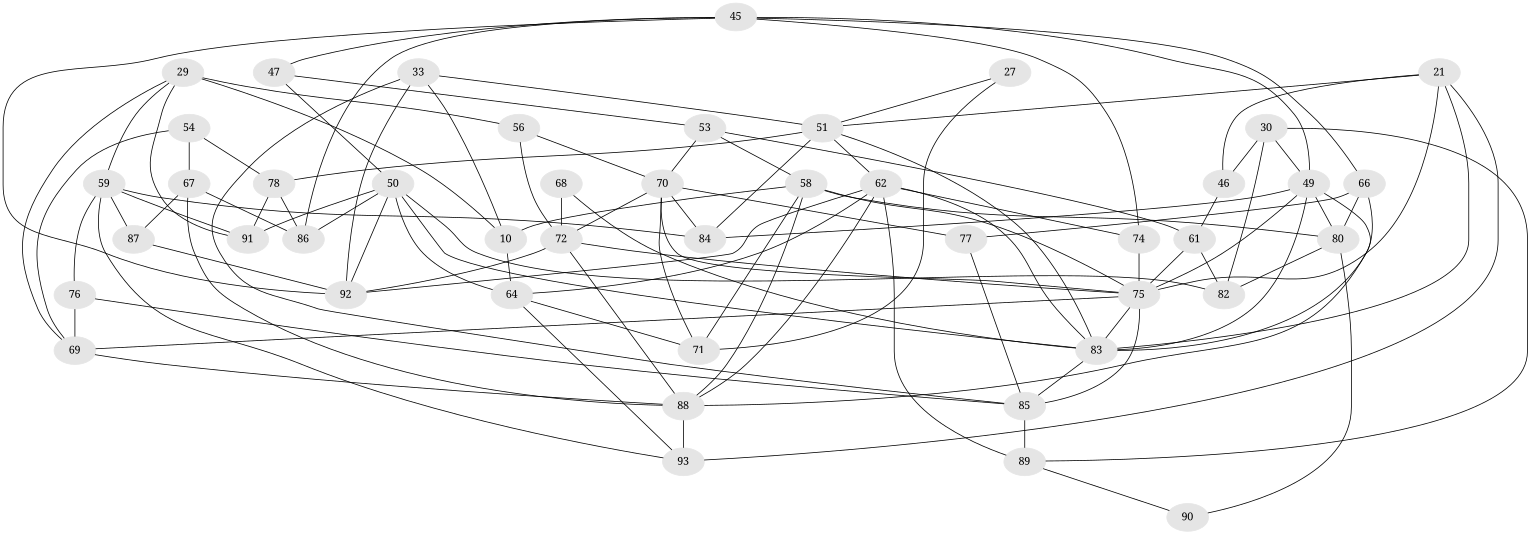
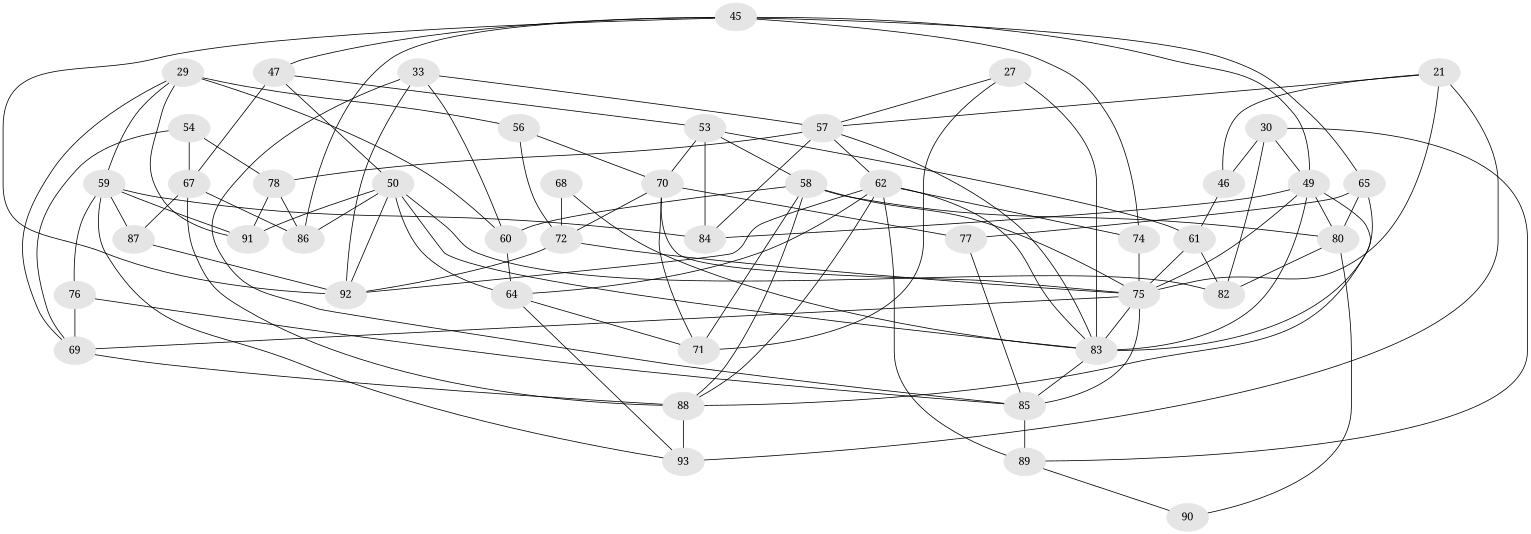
  graph {
    fontname="Noto Serif"
    node [color=gray90 fontname="Noto Serif" style=filled]
    edge [fontname="Noto Serif"]
    21 [super="+4"]
    46
-   57 [super="+10+32" label=51]
+   57 [super="+10+32"]
    75 [super="+44"]
    93 [super="+73"]
    61
    83 [super="+23+65"]
    84 [super="+81"]
    78
    62 [super="+38+30"]
    n11 [label=69 super="+20"]
    85 [super="+25+69"]
    27 [super="+24"]
    71
    29 [super="+8"]
    56 [super="+14"]
-   60 [label=10]
+   60
    91
    59 [super="+6"]
    70 [super="+52"]
    72 [super="+9+48+39"]
    64 [super="+51"]
    88 [super="+13+40"]
    92 [super="+16"]
    87
    33
    89 [super="+36"]
    n28 [label=30]
    49 [super="+12+26"]
    82
    80 [super="+34"]
    90
    45 [super="+42"]
    47
-   66
+   66 [label=65]
    74
    86
    50 [super="+7+35"]
    53
    67 [super="+31"]
    77
    58 [super="+19+55"]
    76 [super="+43"]
    54
    68
    21 -- 46 [weight=2]
    21 -- 57
    21 -- 75
    21 -- 93 [weight=2]
    46 -- 61
    57 -- 83
    57 -- 84 [weight=2]
    57 -- 78
    57 -- 62
    75 -- 83 [weight=2]
    75 -- n11 [weight=2]
    75 -- 85
    61 -- 75
    61 -- 82
    83 -- 85 [weight=2]
    78 -- 91
    78 -- 86
    62 -- 83 [weight=2]
    62 -- 64
    62 -- 88
    62 -- 92
    62 -- 89 [weight=3]
    62 -- 74
    n11 -- 88
    85 -- 89 [weight=2]
    27 -- 57
-   21 -- 83 [weight=2]
+   27 -- 83 [weight=2]
    27 -- 71
    29 -- n11
    29 -- 56 [weight=2]
    29 -- 60
    29 -- 91
    29 -- 59
    56 -- 70
    56 -- 72 [weight=2]
    60 -- 64
    59 -- 93
    59 -- 84
    59 -- 91
    59 -- 87
    59 -- 76 [weight=2]
    70 -- 75
-   70 -- 84 [weight=2]
+   53 -- 84 [weight=2]
    70 -- 71
    70 -- 72
    70 -- 77
    72 -- 75
-   72 -- 88 [weight=2]
    72 -- 92
    64 -- 93
    64 -- 71
    88 -- 93 [weight=2]
    87 -- 92
    33 -- 57
    33 -- 85
    33 -- 60
    33 -- 92
    89 -- 90 [weight=2]
    n28 -- 46
    n28 -- 89
    n28 -- 49
    n28 -- 82
    49 -- 75
    49 -- 83
    49 -- 84
    49 -- 88
    49 -- 80
    80 -- 82
    80 -- 90 [weight=2]
    45 -- 92 [weight=2]
    45 -- 49 [weight=2]
    45 -- 47
    45 -- 66
    45 -- 74
    45 -- 86
    47 -- 50
    47 -- 53
+   47 -- 67
    66 -- 83
    66 -- 80
    66 -- 77
    74 -- 75
    50 -- 83
    50 -- 91
    50 -- 64 [weight=2]
    50 -- 92
    50 -- 82
    50 -- 86
    53 -- 61
    53 -- 70
    53 -- 58
    67 -- 88
    67 -- 87
    67 -- 86
    77 -- 85
    58 -- 75
    58 -- 71
    58 -- 60
    58 -- 88 [weight=2]
    58 -- 80
    76 -- n11
    76 -- 85
    54 -- 78
    54 -- n11
    54 -- 67 [weight=2]
    68 -- 83
    68 -- 72 [weight=3]
  }
